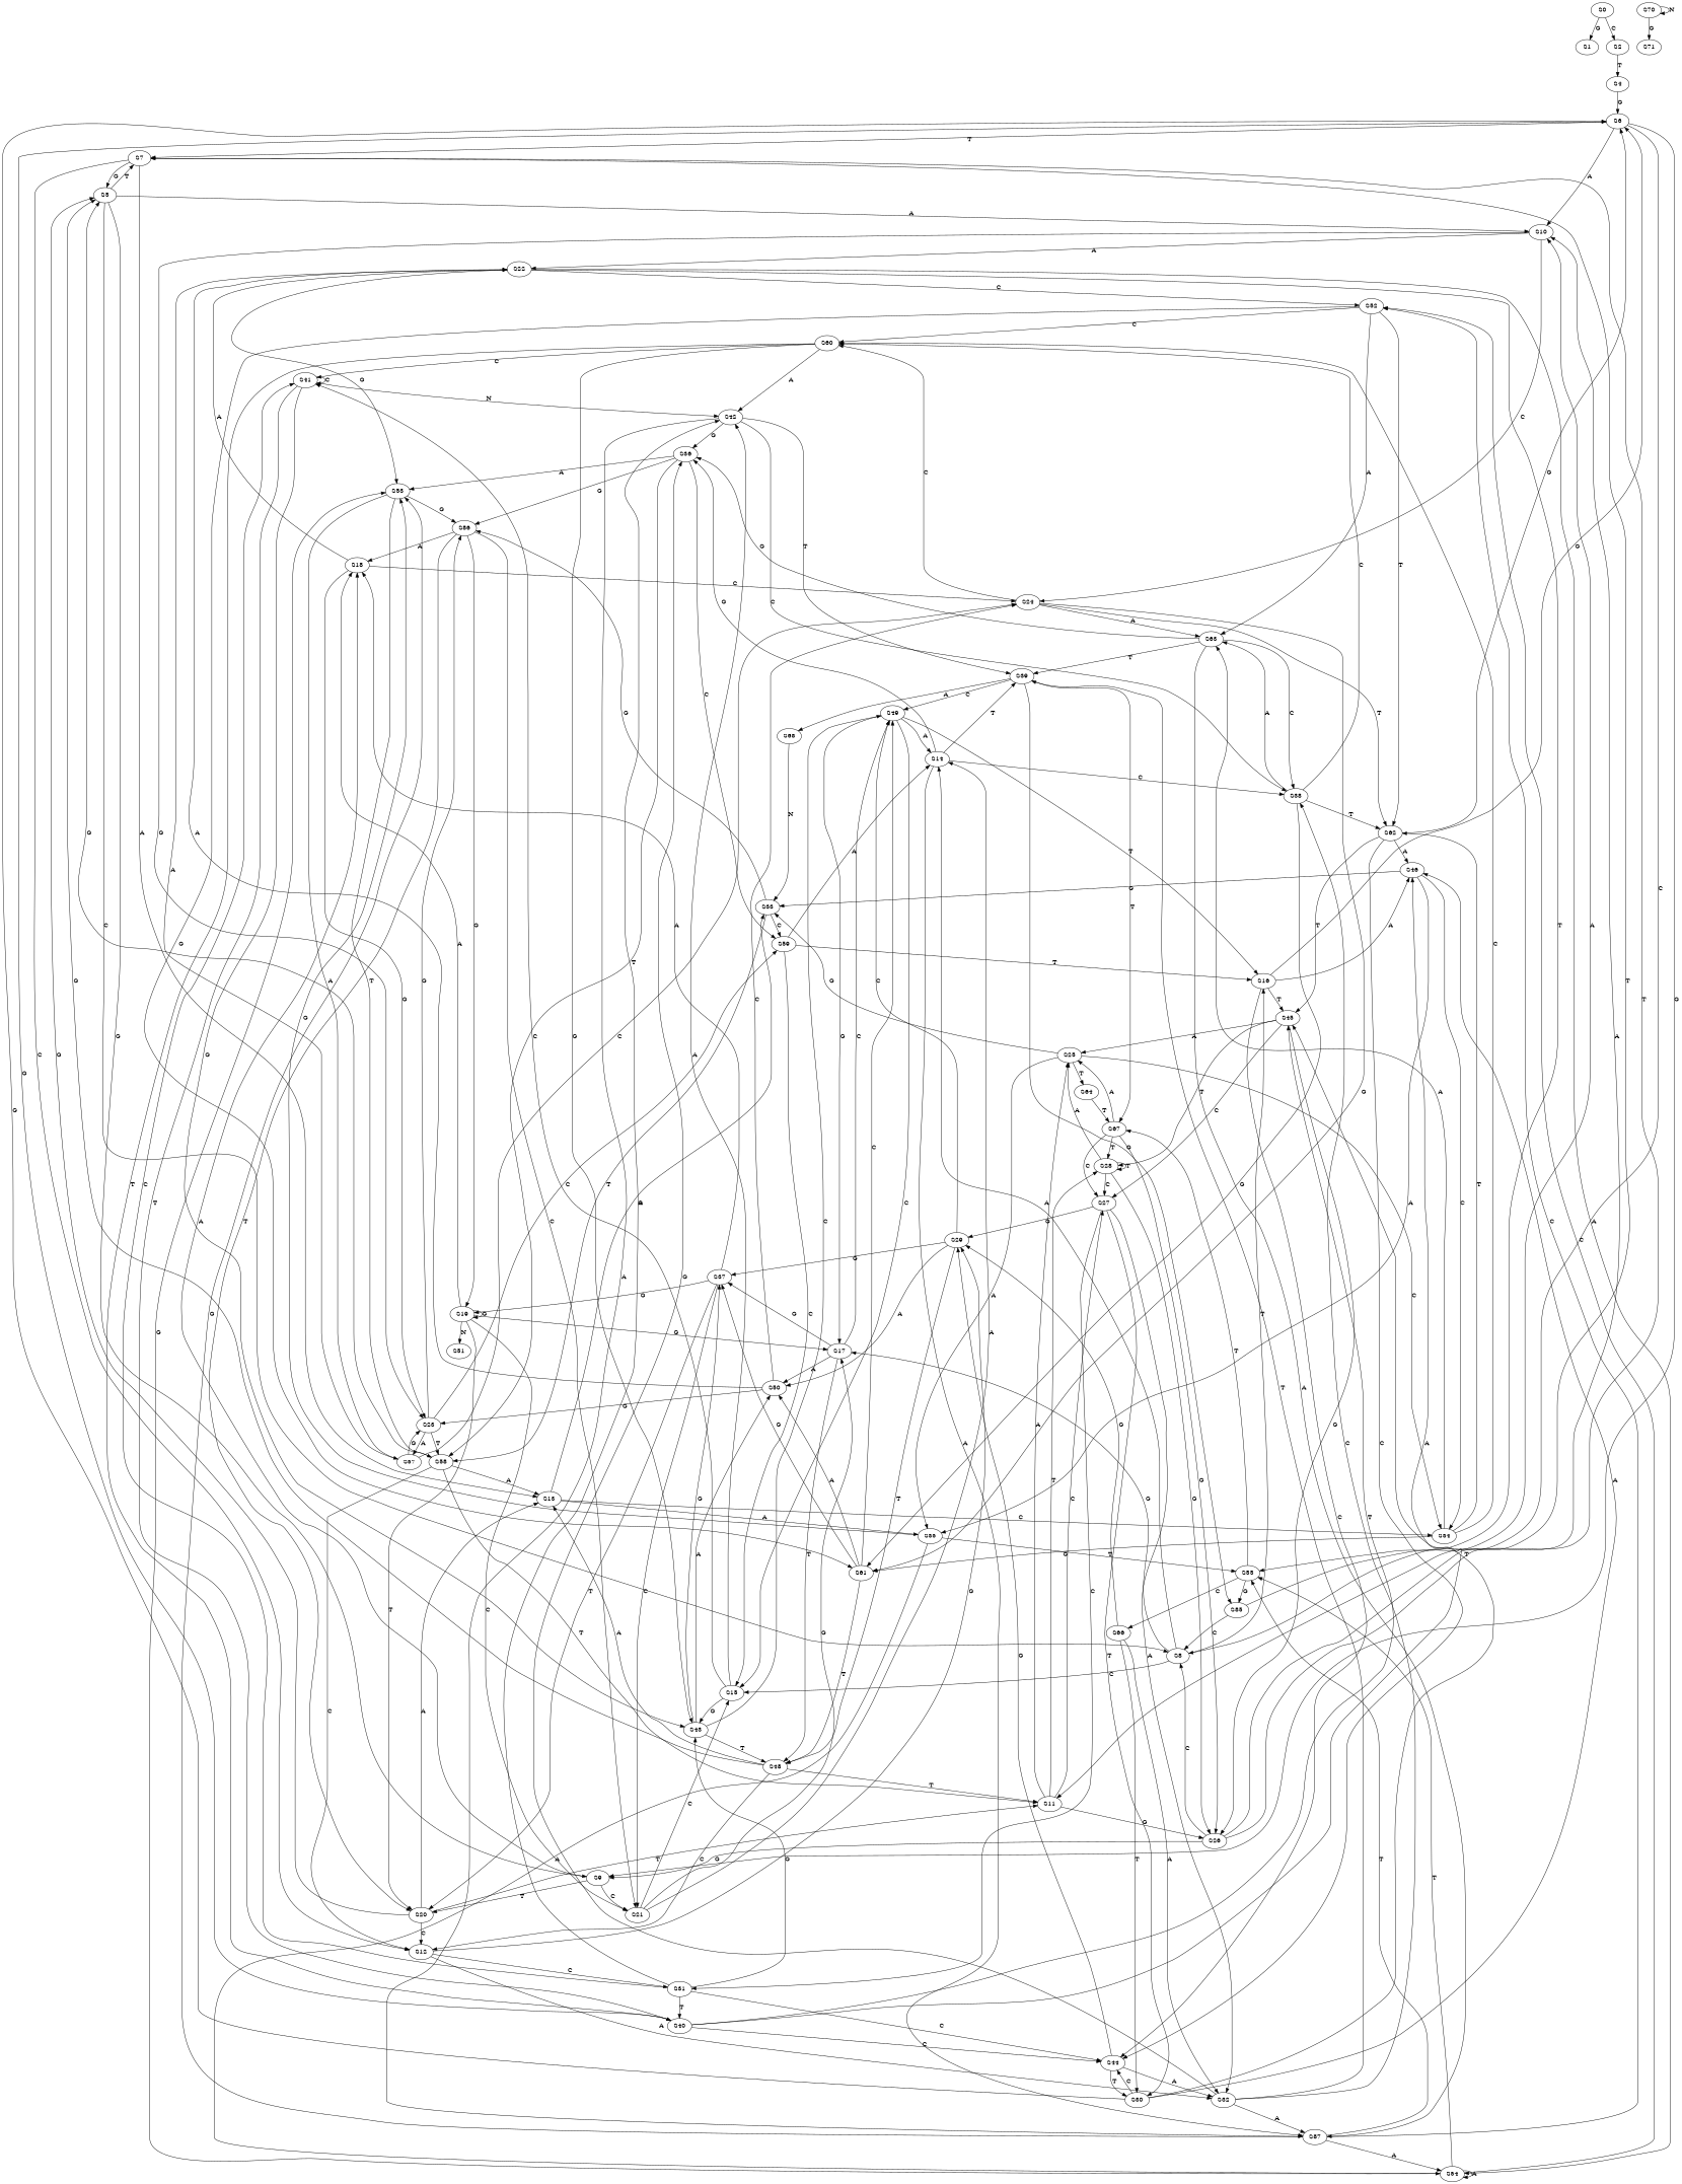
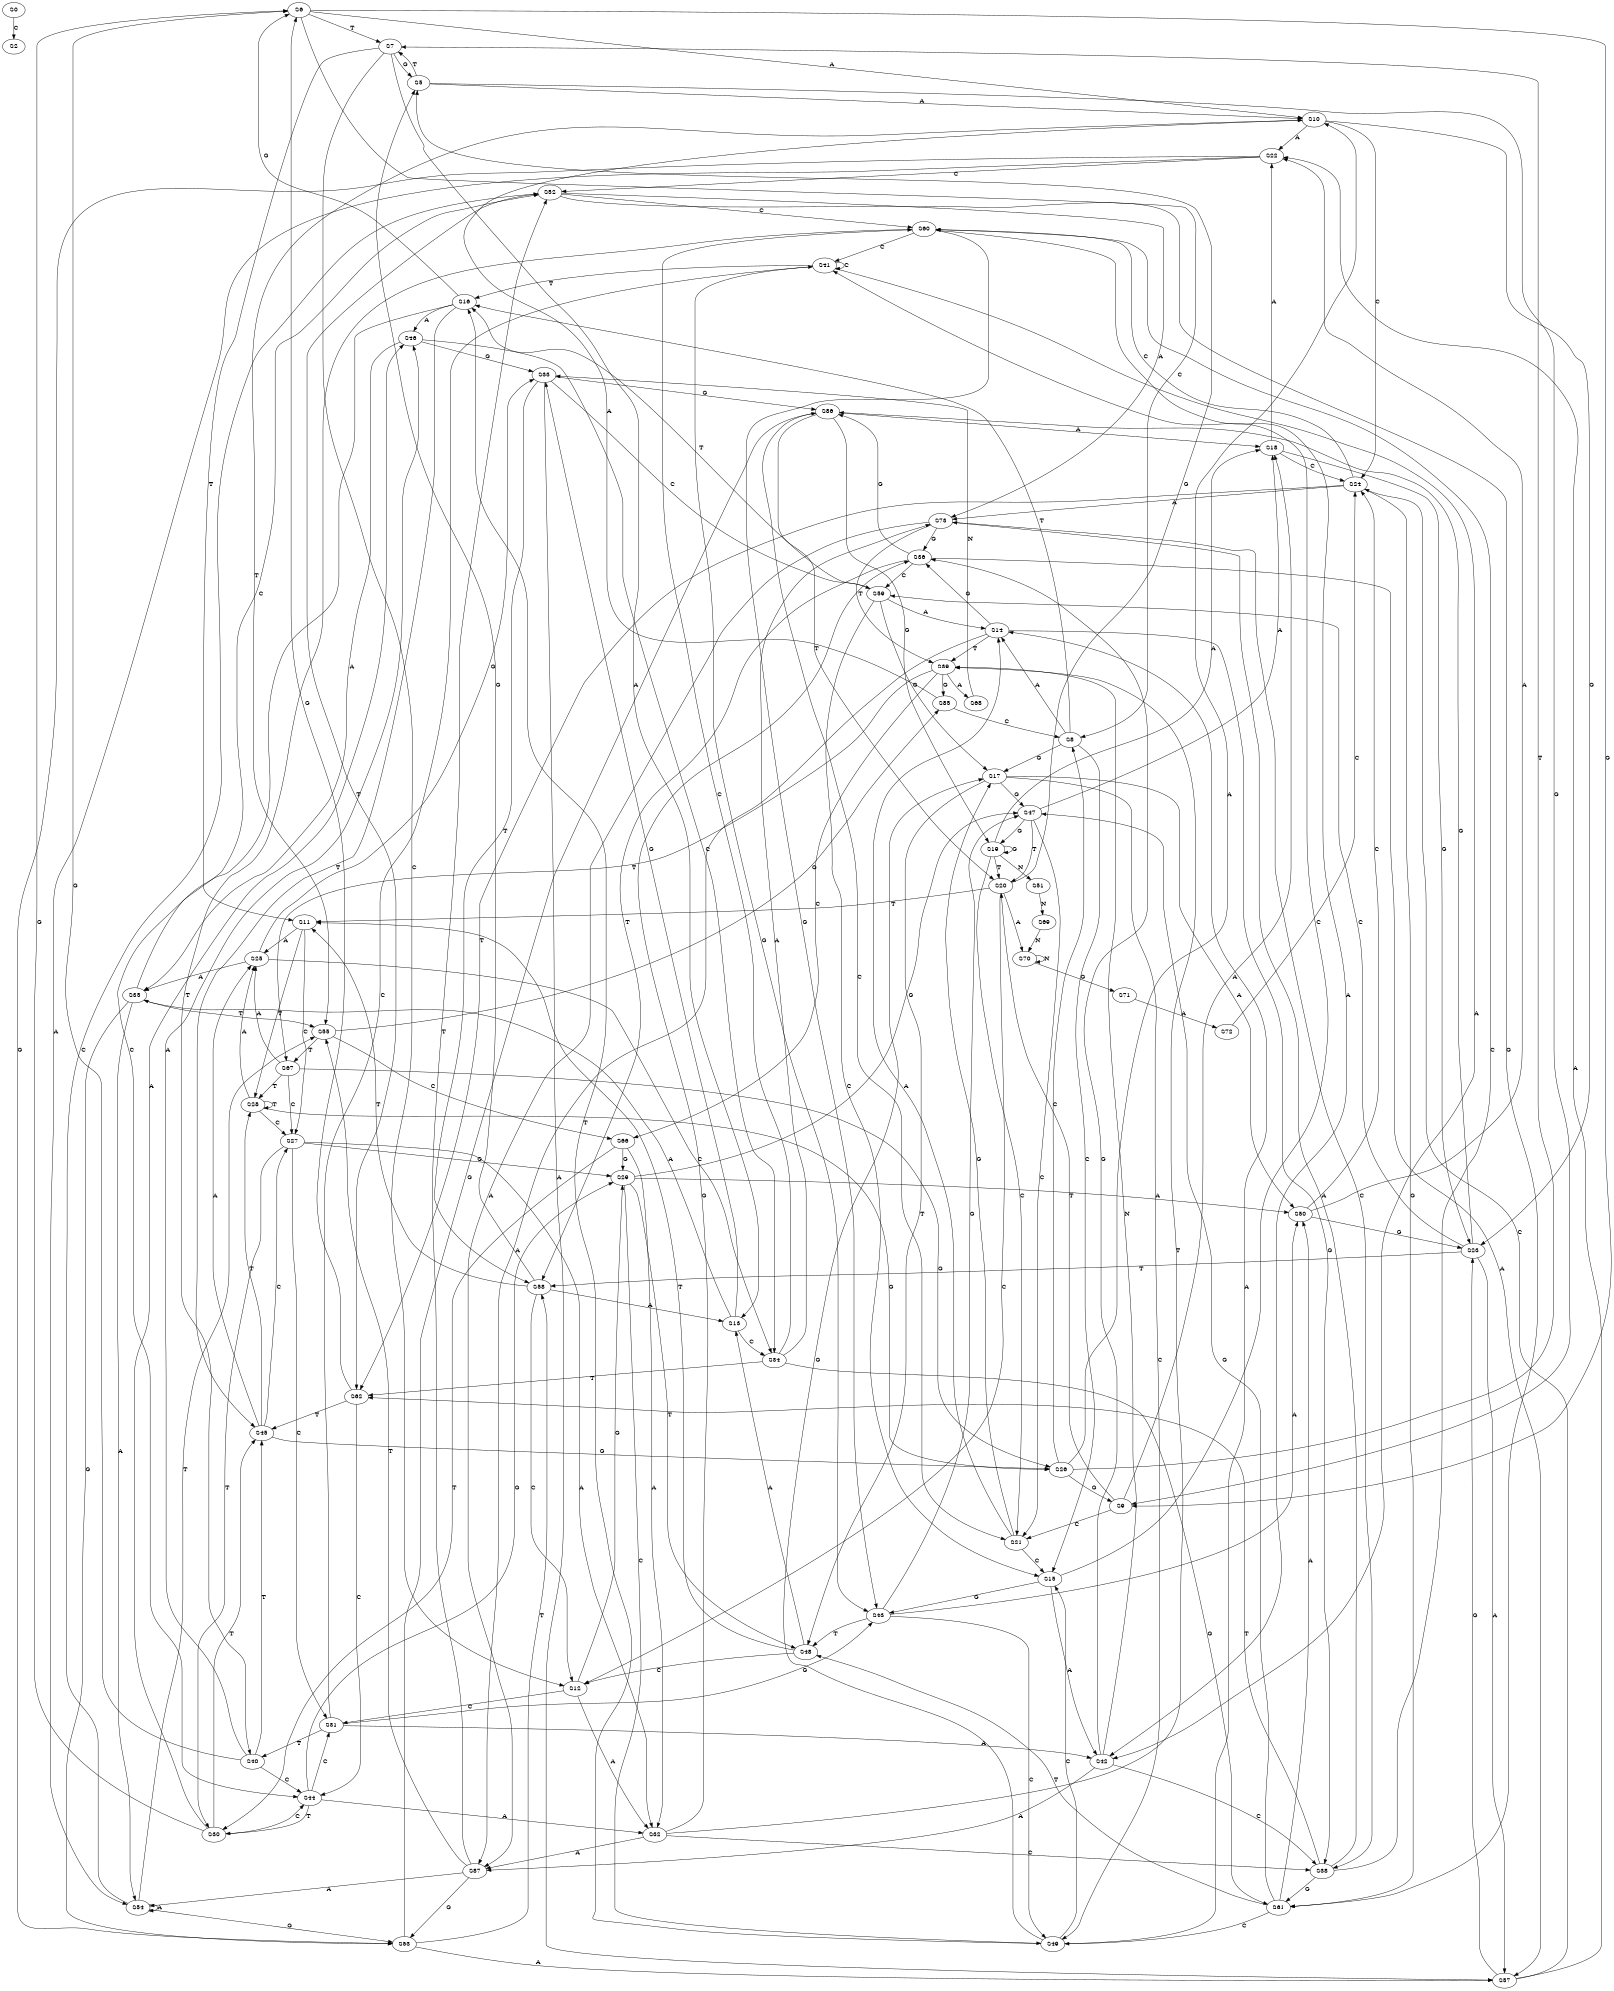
  strict digraph {
    S0
-   S1
    S2
-   S4
    S6
    S5
    S7
    S8
    S9
    S10
    S11
    S12
    S13
    S14
    S15
    S16
    S17
    S18
    S20
    S21
    S22
    S23
    S24
    S25
    S26
    S27
    S28
    S29
    S31
    S32
    S33
    S34
    S35
    S36
    n35 [label=S87]
    S38
    S39
    S41
    S42
    S43
    S44
    S45
    S46
-   S47 [label=S37]
+   S47
    S48
    S49
    S50
    S19
    S51
    S52
    S53
    S54
    S55
    n54 [label=S86]
    S57
    S58
    S59
    S60
    S61
    S62
-   S63
-   S64
+   S63 [label=S73]
    S30
    S40
    n65 [label=S85]
    S66
    S67
    S68
+   S69
    S70
    S71
-   S0 -> S1 [label=G]
+   S72
    S0 -> S2 [label=C]
-   S2 -> S4 [label=T]
-   S4 -> S6 [label=G]
    S6 -> S7 [label=T]
    S6 -> S8 [label=C]
    S6 -> S9 [label=G]
    S6 -> S10 [label=A]
    S5 -> S7 [label=T]
-   S5 -> S8 [label=C]
    S5 -> S9 [label=G]
    S5 -> S10 [label=A]
    S7 -> S5 [label=G]
    S7 -> S11 [label=T]
    S7 -> S12 [label=C]
    S7 -> S13 [label=A]
    S8 -> S14 [label=A]
    S8 -> S15 [label=C]
    S8 -> S16 [label=T]
    S8 -> S17 [label=G]
    S9 -> S18 [label=A]
    S9 -> S20 [label=T]
    S9 -> S21 [label=C]
    S10 -> S22 [label=A]
    S10 -> S23 [label=G]
    S10 -> S24 [label=C]
    S11 -> S25 [label=A]
-   S11 -> S26 [label=G]
    S11 -> S27 [label=C]
    S11 -> S28 [label=T]
    S12 -> S29 [label=G]
    S12 -> S31 [label=C]
    S12 -> S32 [label=A]
    S13 -> S33 [label=G]
    S13 -> S34 [label=C]
    S13 -> S35 [label=A]
    S14 -> S36 [label=G]
    S14 -> n35 [label=A]
-   S14 -> S38 [label=C]
+   S14 -> S38 [label=G]
    S14 -> S39 [label=T]
    S15 -> S41 [label=C]
    S15 -> S42 [label=A]
    S15 -> S43 [label=G]
    S16 -> S6 [label=G]
    S16 -> S44 [label=C]
    S16 -> S45 [label=T]
    S16 -> S46 [label=A]
    S17 -> S47 [label=G]
    S17 -> S48 [label=T]
    S17 -> S49 [label=C]
    S17 -> S50 [label=A]
    S18 -> S22 [label=A]
    S18 -> S23 [label=G]
    S18 -> S24 [label=C]
    S20 -> S5 [label=G]
    S20 -> S11 [label=T]
    S20 -> S12 [label=C]
-   S20 -> S13 [label=A]
+   S20 -> S70 [label=A]
    S21 -> S14 [label=A]
    S21 -> S15 [label=C]
    S21 -> S17 [label=G]
    S22 -> S52 [label=C]
    S22 -> S53 [label=G]
    S22 -> S54 [label=A]
-   S22 -> S55 [label=T]
+   S10 -> S55 [label=T]
    S23 -> n54 [label=G]
    S23 -> S57 [label=A]
    S23 -> S58 [label=T]
    S23 -> S59 [label=C]
    S24 -> S60 [label=C]
    S24 -> S61 [label=G]
    S24 -> S62 [label=T]
    S24 -> S63 [label=A]
    S25 -> S33 [label=G]
    S25 -> S34 [label=C]
    S25 -> S35 [label=A]
-   S25 -> S64 [label=T]
    S26 -> S7 [label=T]
    S26 -> S8 [label=C]
    S26 -> S9 [label=G]
    S26 -> S10 [label=A]
    S27 -> S29 [label=G]
    S27 -> S31 [label=C]
    S27 -> S32 [label=A]
    S27 -> S30 [label=T]
    S28 -> S25 [label=A]
    S28 -> S26 [label=G]
    S28 -> S27 [label=C]
    S28 -> S28 [label=T]
    S29 -> S47 [label=G]
    S29 -> S48 [label=T]
    S29 -> S49 [label=C]
    S29 -> S50 [label=A]
    S31 -> S41 [label=C]
    S31 -> S42 [label=A]
    S31 -> S43 [label=G]
    S31 -> S40 [label=T]
    S32 -> S36 [label=G]
    S32 -> n35 [label=A]
    S32 -> S38 [label=C]
    S32 -> S39 [label=T]
    S33 -> n54 [label=G]
+   S33 -> S57 [label=A]
    S33 -> S58 [label=T]
    S33 -> S59 [label=C]
    S34 -> S60 [label=C]
    S34 -> S61 [label=G]
    S34 -> S62 [label=T]
    S34 -> S63 [label=A]
+   S35 -> S52 [label=C]
    S35 -> S53 [label=G]
    S35 -> S54 [label=A]
    S35 -> S55 [label=T]
    S36 -> n54 [label=G]
-   S36 -> S53 [label=A]
+   S36 -> S57 [label=A]
    S36 -> S58 [label=T]
    S36 -> S59 [label=C]
-   n35 -> S52 [label=C]
+   n35 -> S52 [label=T]
    n35 -> S53 [label=G]
    n35 -> S54 [label=A]
    n35 -> S55 [label=T]
    S38 -> S60 [label=C]
    S38 -> S61 [label=G]
    S38 -> S62 [label=T]
    S38 -> S63 [label=A]
    S39 -> n65 [label=G]
-   S39 -> S49 [label=C]
+   S39 -> S66 [label=C]
    S39 -> S67 [label=T]
    S39 -> S68 [label=A]
    S41 -> S41 [label=C]
-   S41 -> S42 [label=N]
+   S41 -> S42 [label=A]
    S41 -> S43 [label=G]
-   S41 -> S40 [label=T]
+   S41 -> S16 [label=T]
    S42 -> S36 [label=G]
    S42 -> n35 [label=A]
    S42 -> S38 [label=C]
-   S42 -> S39 [label=T]
+   S42 -> S39 [label=N]
    S43 -> S47 [label=G]
    S43 -> S48 [label=T]
    S43 -> S49 [label=C]
    S43 -> S50 [label=A]
    S44 -> S29 [label=G]
-   S31 -> S44 [label=C]
+   S44 -> S31 [label=C]
    S44 -> S32 [label=A]
    S44 -> S30 [label=T]
    S45 -> S25 [label=A]
    S45 -> S26 [label=G]
    S45 -> S27 [label=C]
    S45 -> S28 [label=T]
    S46 -> S33 [label=G]
    S46 -> S34 [label=C]
    S46 -> S35 [label=A]
    S47 -> S18 [label=A]
    S47 -> S20 [label=T]
    S47 -> S21 [label=C]
    S47 -> S19 [label=G]
-   S48 -> S5 [label=G]
    S48 -> S11 [label=T]
    S48 -> S12 [label=C]
    S48 -> S13 [label=A]
    S49 -> S14 [label=A]
    S49 -> S15 [label=C]
    S49 -> S16 [label=T]
    S49 -> S17 [label=G]
    S50 -> S22 [label=A]
    S50 -> S23 [label=G]
    S50 -> S24 [label=C]
    S19 -> S18 [label=A]
    S19 -> S20 [label=T]
    S19 -> S21 [label=C]
    S19 -> S19 [label=G]
    S19 -> S51 [label=N]
+   S51 -> S69 [label=N]
    S52 -> S60 [label=C]
    S52 -> S61 [label=G]
    S52 -> S62 [label=T]
    S52 -> S63 [label=A]
    S53 -> n54 [label=G]
    S53 -> S57 [label=A]
    S53 -> S58 [label=T]
    S54 -> S52 [label=C]
    S54 -> S53 [label=G]
    S54 -> S54 [label=A]
    S54 -> S55 [label=T]
    S55 -> n65 [label=G]
    S55 -> S66 [label=C]
    S55 -> S67 [label=T]
    n54 -> S18 [label=A]
    n54 -> S20 [label=T]
    n54 -> S21 [label=C]
    n54 -> S19 [label=G]
    S57 -> S22 [label=A]
    S57 -> S23 [label=G]
    S57 -> S24 [label=C]
    S58 -> S5 [label=G]
    S58 -> S11 [label=T]
    S58 -> S12 [label=C]
    S58 -> S13 [label=A]
    S59 -> S14 [label=A]
    S59 -> S15 [label=C]
    S59 -> S16 [label=T]
-   S19 -> S17 [label=G]
+   S59 -> S17 [label=G]
    S60 -> S41 [label=C]
    S60 -> S42 [label=A]
    S60 -> S43 [label=G]
    S60 -> S40 [label=T]
    S61 -> S47 [label=G]
    S61 -> S48 [label=T]
    S61 -> S49 [label=C]
    S61 -> S50 [label=A]
    S62 -> S6 [label=G]
    S62 -> S44 [label=C]
    S62 -> S45 [label=T]
-   S62 -> S46 [label=A]
    S63 -> S36 [label=G]
    S63 -> n35 [label=A]
    S63 -> S38 [label=C]
    S63 -> S39 [label=T]
-   S64 -> S67 [label=T]
    S30 -> S6 [label=G]
    S30 -> S44 [label=C]
    S30 -> S45 [label=T]
    S30 -> S46 [label=A]
    S40 -> S6 [label=G]
    S40 -> S44 [label=C]
    S40 -> S45 [label=T]
    S40 -> S46 [label=A]
    n65 -> S8 [label=C]
    n65 -> S10 [label=A]
    S66 -> S29 [label=G]
    S66 -> S32 [label=A]
    S66 -> S30 [label=T]
    S67 -> S25 [label=A]
    S67 -> S26 [label=G]
    S67 -> S27 [label=C]
    S67 -> S28 [label=T]
    S68 -> S33 [label=N]
+   S69 -> S70 [label=N]
    S70 -> S70 [label=N]
    S70 -> S71 [label=G]
+   S71 -> S72 [label=A]
+   S72 -> S24 [label=C]
  }
